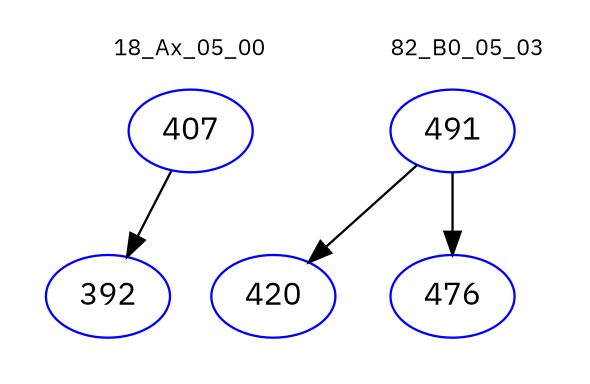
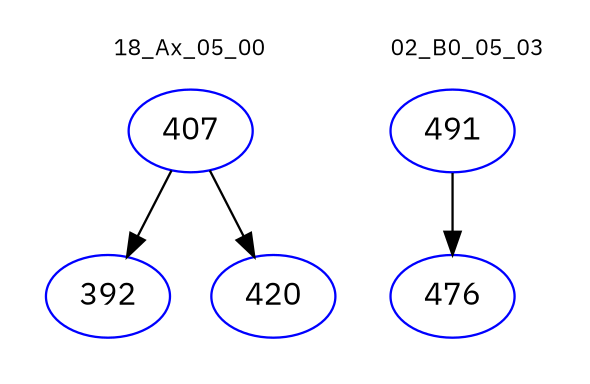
  digraph {
    fontname="IBM Plex Sans"
    node [color=blue fontname="IBM Plex Sans"]
    edge [color=black fontname="IBM Plex Sans"]
    n1 [label=407]
    n2 [label=392]
    n3 [label=420]
    n4 [label=491]
    n5 [label=476]
    subgraph cluster_1 {
      color=white
      fontsize=10
      label="18_Ax_05_00"
      n1
      n2
      n3
    }
    subgraph cluster_2 {
      color=white
      fontsize=10
-     label="82_B0_05_03"
+     label="02_B0_05_03"
      n4
      n5
    }
    n1 -> n2
-   n4 -> n3
+   n1 -> n3
    n4 -> n5
  }
